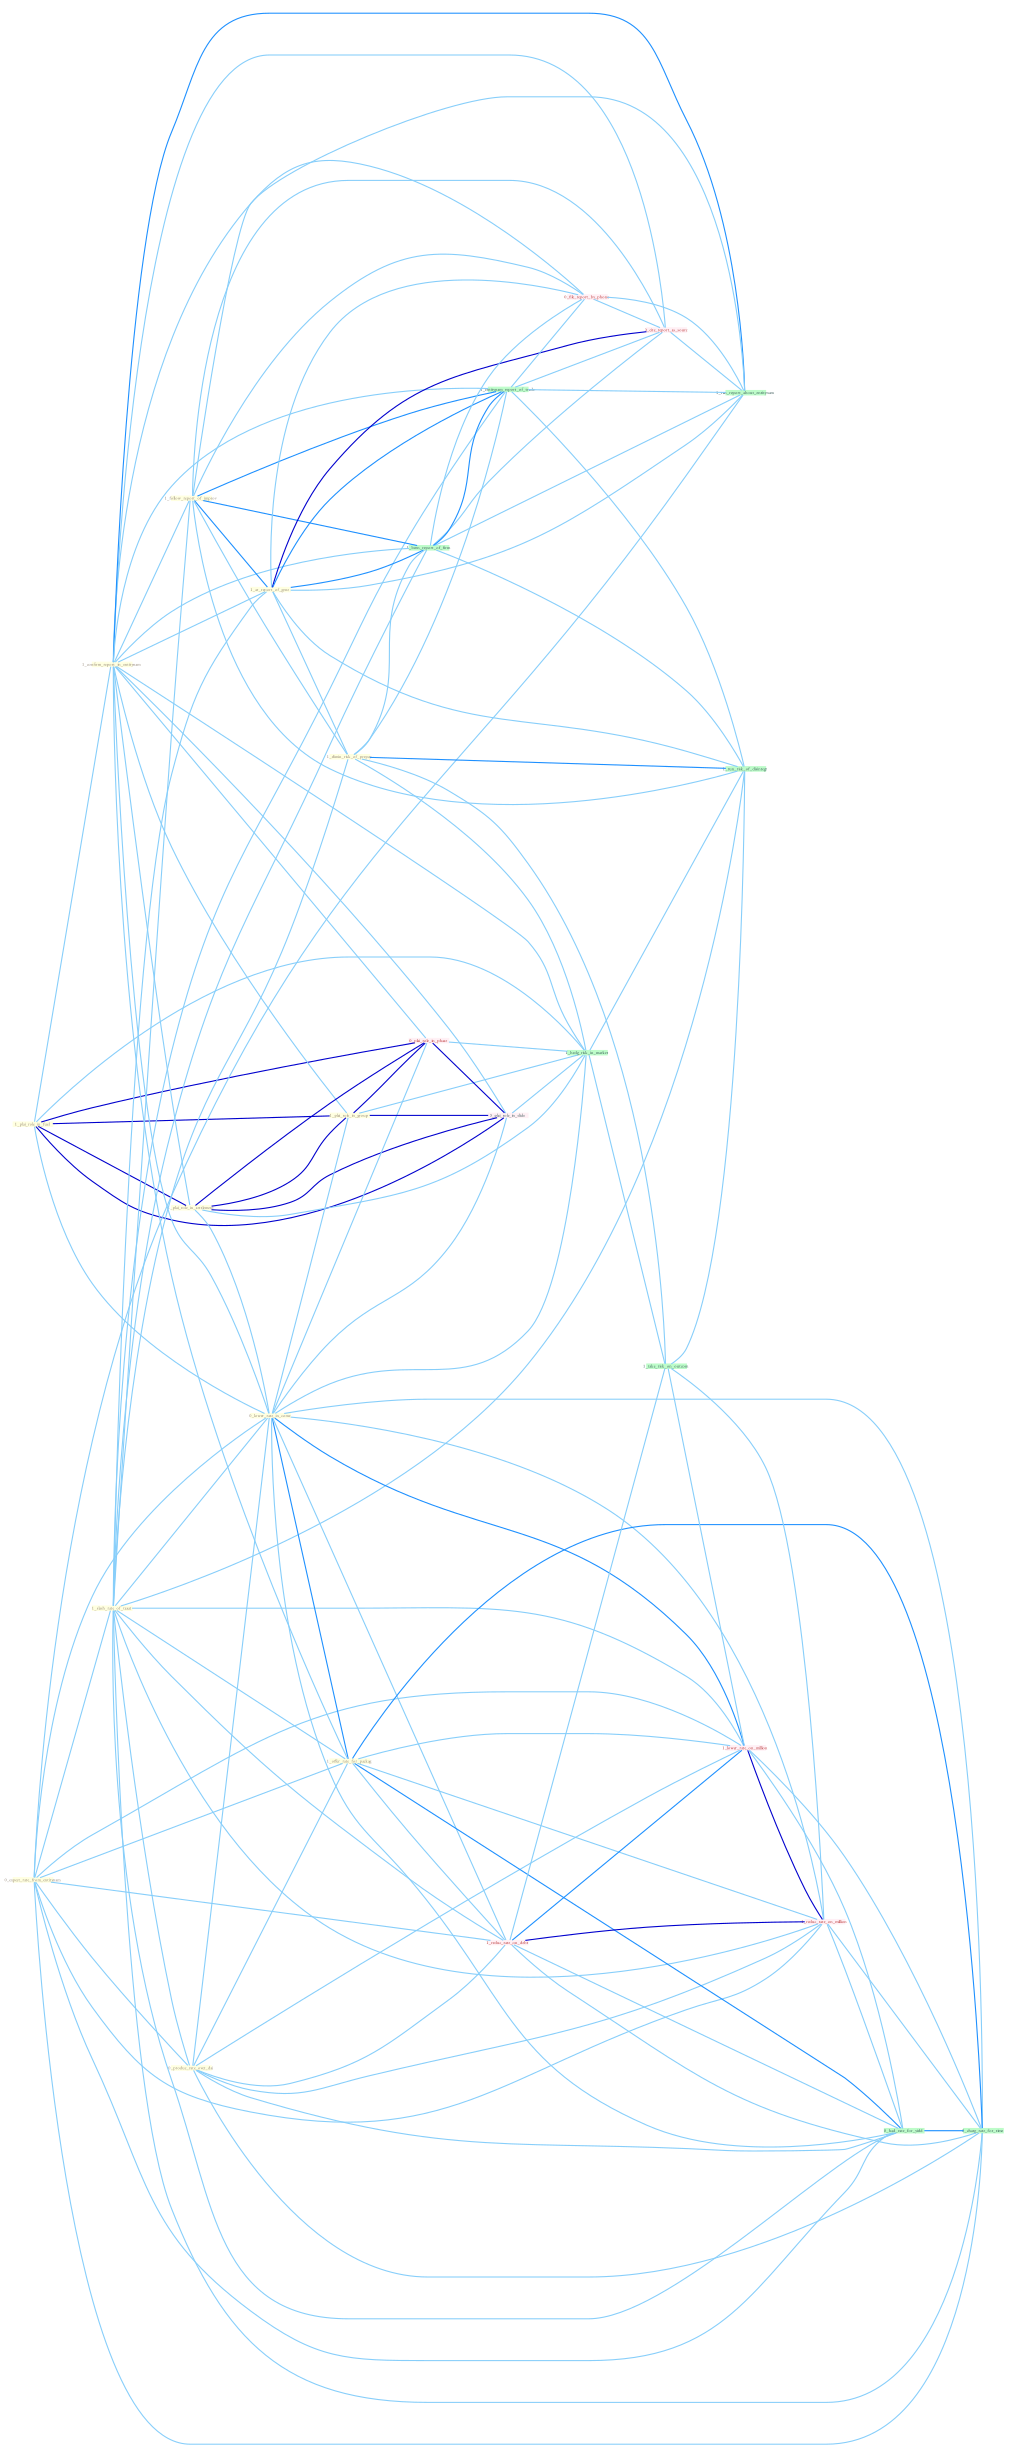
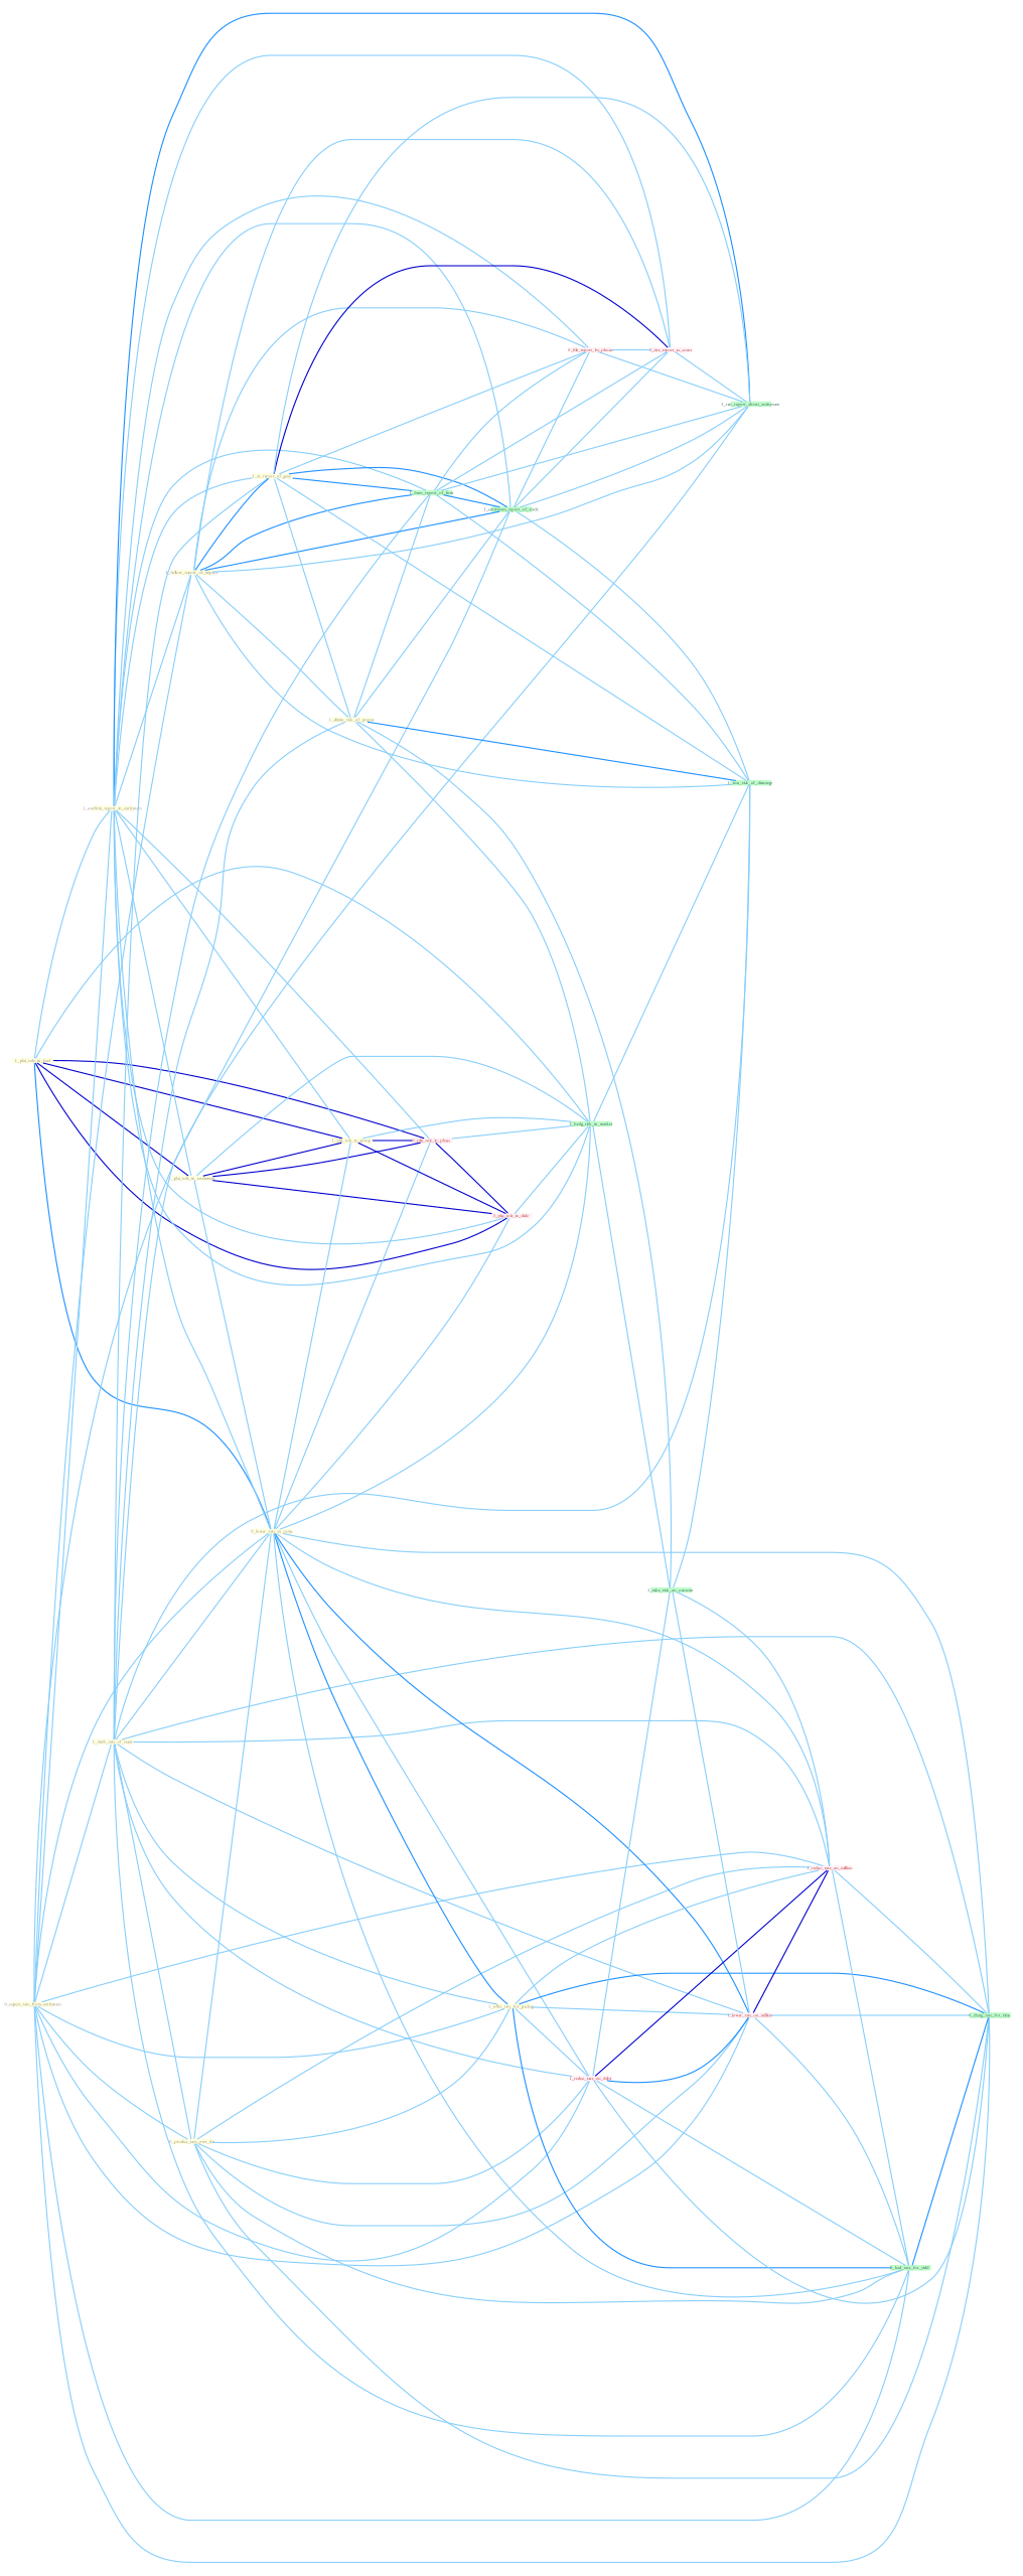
  graph {
    fontname="EB Garamond"
    rankdir=LR
    node [color="#ffffe0" fixedsize=true fontcolor="#8b7d6b" fontname="EB Garamond" fontsize=4 shape=polygon style=filled]
    edge [color="#87cefa" fontname="EB Garamond" w=1]
    "1_plai_role_in_fuel " [height=.06 width=.5]
    "0_expect_rate_from_entitynam " [height=.06 width=.5]
    "1_slash_rate_of_taxat " [height=.06 width=.5]
    "1_confirm_report_in_entitynam " [height=.06 width=.5]
    "1_plai_role_in_settlement " [height=.06 width=.5]
    "0_produc_rate_over_dai " [height=.06 width=.5]
    "1_follow_report_of_improv " [height=.06 width=.5]
    "0_lower_rate_in_come " [height=.06 width=.5]
    "1_plai_role_in_group " [height=.06 width=.5]
    "1_offer_rate_for_packag " [height=.06 width=.5]
    "1_ar_report_of_gene " [height=.06 width=.5]
    "1_elimin_risk_of_prepay " [height=.06 width=.5]
    "1_reduc_rate_on_debt " [color="#fff0f5" fontcolor="#b22222" height=.06 width=.5]
    "0_plai_role_in_phase " [color="#fff0f5" fontcolor="#b22222" height=.06 width=.5]
-   "0_plai_role_in_slide " [color="#fff0f5" fontcolor="#2f4f4f" height=.06 width=.5]
+   "0_plai_role_in_slide " [color="#fff0f5" fontcolor="#b22222" height=.06 width=.5]
    "0_file_report_by_phone " [color="#fff0f5" fontcolor="#b22222" height=.06 width=.5]
    "0_cite_report_as_sourc " [color="#fff0f5" fontcolor="#b22222" height=.06 width=.5]
    "1_lower_rate_on_million " [color="#fff0f5" fontcolor="#b22222" height=.06 width=.5]
    "1_reduc_rate_on_million " [color="#fff0f5" fontcolor="#b22222" height=.06 width=.5]
    "1_hedg_risk_in_market " [color="#BDFCC9" fontcolor="#2f4f4f" height=.06 width=.5]
    "0_had_rate_for_yield " [color="#BDFCC9" fontcolor="#2f4f4f" height=.06 width=.5]
    "0_charg_rate_for_time " [color="#BDFCC9" fontcolor="#2f4f4f" height=.06 width=.5]
    "1_ran_report_about_entitynam " [color="#BDFCC9" fontcolor="#2f4f4f" height=.06 width=.5]
    "1_been_report_of_firm " [color="#BDFCC9" fontcolor="#2f4f4f" height=.06 width=.5]
    "1_entitynam_report_of_trade " [color="#BDFCC9" fontcolor="#2f4f4f" height=.06 width=.5]
    "1_run_risk_of_disintegr " [color="#BDFCC9" fontcolor="#2f4f4f" height=.06 width=.5]
    "1_take_risk_on_outcom " [color="#BDFCC9" fontcolor="#2f4f4f" height=.06 width=.5]
    subgraph sub_1 {
      "1_plai_role_in_fuel "
      "0_expect_rate_from_entitynam "
      "1_slash_rate_of_taxat "
      "1_confirm_report_in_entitynam "
      "1_plai_role_in_settlement "
      "0_produc_rate_over_dai "
      "1_follow_report_of_improv "
      "0_lower_rate_in_come "
      "1_plai_role_in_group "
      "1_offer_rate_for_packag "
      "1_ar_report_of_gene "
      "1_elimin_risk_of_prepay "
    }
    subgraph sub_2 {
      "1_reduc_rate_on_debt "
      "0_plai_role_in_phase "
      "0_plai_role_in_slide "
      "0_file_report_by_phone "
      "0_cite_report_as_sourc "
      "1_lower_rate_on_million "
      "1_reduc_rate_on_million "
    }
    "1_plai_role_in_fuel " -- "1_confirm_report_in_entitynam "
    "1_plai_role_in_fuel " -- "1_plai_role_in_settlement " [color="#0000cd" w=3]
-   "1_plai_role_in_fuel " -- "0_lower_rate_in_come "
+   "1_plai_role_in_fuel " -- "0_lower_rate_in_come " [color="#1e90ff"]
    "1_plai_role_in_fuel " -- "1_plai_role_in_group " [color="#0000cd" w=3]
    "1_plai_role_in_fuel " -- "0_plai_role_in_phase " [color="#0000cd" w=3]
    "1_plai_role_in_fuel " -- "0_plai_role_in_slide " [color="#0000cd" w=3]
    "1_plai_role_in_fuel " -- "1_hedg_risk_in_market "
    "0_expect_rate_from_entitynam " -- "1_slash_rate_of_taxat "
-   "1_offer_rate_for_packag " -- "1_confirm_report_in_entitynam "
+   "0_expect_rate_from_entitynam " -- "1_confirm_report_in_entitynam "
    "0_expect_rate_from_entitynam " -- "0_produc_rate_over_dai "
    "0_expect_rate_from_entitynam " -- "0_lower_rate_in_come "
    "0_expect_rate_from_entitynam " -- "1_offer_rate_for_packag "
    "0_expect_rate_from_entitynam " -- "1_reduc_rate_on_debt "
    "0_expect_rate_from_entitynam " -- "1_lower_rate_on_million "
    "0_expect_rate_from_entitynam " -- "1_reduc_rate_on_million "
    "0_expect_rate_from_entitynam " -- "0_had_rate_for_yield "
    "0_expect_rate_from_entitynam " -- "0_charg_rate_for_time "
    "0_expect_rate_from_entitynam " -- "1_ran_report_about_entitynam "
    "1_slash_rate_of_taxat " -- "0_produc_rate_over_dai "
-   "1_slash_rate_of_taxat " -- "1_follow_report_of_improv "
+   "0_expect_rate_from_entitynam " -- "1_follow_report_of_improv "
    "1_slash_rate_of_taxat " -- "0_lower_rate_in_come "
    "1_slash_rate_of_taxat " -- "1_offer_rate_for_packag "
    "1_slash_rate_of_taxat " -- "1_ar_report_of_gene "
    "1_slash_rate_of_taxat " -- "1_elimin_risk_of_prepay "
    "1_slash_rate_of_taxat " -- "1_reduc_rate_on_debt "
    "1_slash_rate_of_taxat " -- "1_lower_rate_on_million "
    "1_slash_rate_of_taxat " -- "1_reduc_rate_on_million "
    "1_slash_rate_of_taxat " -- "0_had_rate_for_yield "
    "1_slash_rate_of_taxat " -- "0_charg_rate_for_time "
    "1_slash_rate_of_taxat " -- "1_been_report_of_firm "
    "1_slash_rate_of_taxat " -- "1_entitynam_report_of_trade "
    "1_slash_rate_of_taxat " -- "1_run_risk_of_disintegr "
    "1_confirm_report_in_entitynam " -- "1_plai_role_in_settlement "
    "1_confirm_report_in_entitynam " -- "1_follow_report_of_improv "
    "1_confirm_report_in_entitynam " -- "0_lower_rate_in_come "
    "1_confirm_report_in_entitynam " -- "1_plai_role_in_group "
    "1_confirm_report_in_entitynam " -- "1_ar_report_of_gene "
    "1_confirm_report_in_entitynam " -- "0_plai_role_in_phase "
    "1_confirm_report_in_entitynam " -- "0_plai_role_in_slide "
    "1_confirm_report_in_entitynam " -- "0_file_report_by_phone "
    "1_confirm_report_in_entitynam " -- "0_cite_report_as_sourc "
    "1_confirm_report_in_entitynam " -- "1_hedg_risk_in_market "
    "1_confirm_report_in_entitynam " -- "1_ran_report_about_entitynam " [color="#1e90ff" w=2]
    "1_confirm_report_in_entitynam " -- "1_been_report_of_firm "
    "1_confirm_report_in_entitynam " -- "1_entitynam_report_of_trade "
    "1_plai_role_in_settlement " -- "0_lower_rate_in_come "
    "1_plai_role_in_settlement " -- "1_plai_role_in_group " [color="#0000cd" w=3]
    "1_plai_role_in_settlement " -- "0_plai_role_in_phase " [color="#0000cd" w=3]
    "1_plai_role_in_settlement " -- "0_plai_role_in_slide " [color="#0000cd" w=3]
    "1_plai_role_in_settlement " -- "1_hedg_risk_in_market "
    "0_produc_rate_over_dai " -- "0_lower_rate_in_come "
    "0_produc_rate_over_dai " -- "1_offer_rate_for_packag "
    "0_produc_rate_over_dai " -- "1_reduc_rate_on_debt "
    "0_produc_rate_over_dai " -- "1_lower_rate_on_million "
    "0_produc_rate_over_dai " -- "1_reduc_rate_on_million "
    "0_produc_rate_over_dai " -- "0_had_rate_for_yield "
    "0_produc_rate_over_dai " -- "0_charg_rate_for_time "
    "1_follow_report_of_improv " -- "1_ar_report_of_gene " [color="#1e90ff" w=2]
    "1_follow_report_of_improv " -- "1_elimin_risk_of_prepay "
    "1_follow_report_of_improv " -- "0_file_report_by_phone "
    "1_follow_report_of_improv " -- "0_cite_report_as_sourc "
    "1_follow_report_of_improv " -- "1_ran_report_about_entitynam "
    "1_follow_report_of_improv " -- "1_been_report_of_firm " [color="#1e90ff" w=2]
    "1_follow_report_of_improv " -- "1_entitynam_report_of_trade " [color="#1e90ff" w=2]
    "1_follow_report_of_improv " -- "1_run_risk_of_disintegr "
    "0_lower_rate_in_come " -- "1_plai_role_in_group "
    "0_lower_rate_in_come " -- "1_offer_rate_for_packag " [color="#1e90ff"]
    "0_lower_rate_in_come " -- "1_reduc_rate_on_debt "
    "0_lower_rate_in_come " -- "0_plai_role_in_phase "
    "0_lower_rate_in_come " -- "0_plai_role_in_slide "
    "0_lower_rate_in_come " -- "1_lower_rate_on_million " [color="#1e90ff" w=2]
    "0_lower_rate_in_come " -- "1_reduc_rate_on_million "
    "0_lower_rate_in_come " -- "1_hedg_risk_in_market "
    "0_lower_rate_in_come " -- "0_had_rate_for_yield "
    "0_lower_rate_in_come " -- "0_charg_rate_for_time "
    "1_plai_role_in_group " -- "0_plai_role_in_phase " [color="#0000cd" w=3]
    "1_plai_role_in_group " -- "0_plai_role_in_slide " [color="#0000cd" w=3]
    "1_plai_role_in_group " -- "1_hedg_risk_in_market "
    "1_offer_rate_for_packag " -- "1_reduc_rate_on_debt "
    "1_offer_rate_for_packag " -- "1_lower_rate_on_million "
    "1_offer_rate_for_packag " -- "1_reduc_rate_on_million "
    "1_offer_rate_for_packag " -- "0_had_rate_for_yield " [color="#1e90ff" w=2]
    "1_offer_rate_for_packag " -- "0_charg_rate_for_time " [color="#1e90ff" w=2]
    "1_ar_report_of_gene " -- "1_elimin_risk_of_prepay "
    "1_ar_report_of_gene " -- "0_file_report_by_phone "
    "1_ar_report_of_gene " -- "0_cite_report_as_sourc " [color="#0000cd"]
    "1_ar_report_of_gene " -- "1_ran_report_about_entitynam "
    "1_ar_report_of_gene " -- "1_been_report_of_firm " [color="#1e90ff" w=2]
    "1_ar_report_of_gene " -- "1_entitynam_report_of_trade " [color="#1e90ff" w=2]
    "1_ar_report_of_gene " -- "1_run_risk_of_disintegr "
    "1_elimin_risk_of_prepay " -- "1_hedg_risk_in_market "
    "1_elimin_risk_of_prepay " -- "1_been_report_of_firm "
    "1_elimin_risk_of_prepay " -- "1_entitynam_report_of_trade "
    "1_elimin_risk_of_prepay " -- "1_run_risk_of_disintegr " [color="#1e90ff" w=2]
    "1_elimin_risk_of_prepay " -- "1_take_risk_on_outcom "
    "1_reduc_rate_on_debt " -- "1_lower_rate_on_million " [color="#1e90ff" w=2]
    "1_reduc_rate_on_debt " -- "1_reduc_rate_on_million " [color="#0000cd" w=3]
    "1_reduc_rate_on_debt " -- "0_had_rate_for_yield "
    "1_reduc_rate_on_debt " -- "0_charg_rate_for_time "
    "1_reduc_rate_on_debt " -- "1_take_risk_on_outcom "
    "0_plai_role_in_phase " -- "0_plai_role_in_slide " [color="#0000cd" w=3]
    "0_plai_role_in_phase " -- "1_hedg_risk_in_market "
    "0_plai_role_in_slide " -- "1_hedg_risk_in_market "
    "0_file_report_by_phone " -- "0_cite_report_as_sourc "
    "0_file_report_by_phone " -- "1_ran_report_about_entitynam "
    "0_cite_report_as_sourc " -- "1_ran_report_about_entitynam "
    "1_lower_rate_on_million " -- "1_reduc_rate_on_million " [color="#0000cd" w=3]
    "1_lower_rate_on_million " -- "0_had_rate_for_yield "
    "1_lower_rate_on_million " -- "0_charg_rate_for_time "
    "1_reduc_rate_on_million " -- "0_had_rate_for_yield "
    "1_reduc_rate_on_million " -- "0_charg_rate_for_time "
    "1_hedg_risk_in_market " -- "1_run_risk_of_disintegr "
    "1_hedg_risk_in_market " -- "1_take_risk_on_outcom "
    "0_had_rate_for_yield " -- "0_charg_rate_for_time " [color="#1e90ff" w=2]
    "1_been_report_of_firm " -- "0_file_report_by_phone "
    "1_been_report_of_firm " -- "0_cite_report_as_sourc "
    "1_been_report_of_firm " -- "1_ran_report_about_entitynam "
    "1_been_report_of_firm " -- "1_entitynam_report_of_trade " [color="#1e90ff" w=2]
    "1_been_report_of_firm " -- "1_run_risk_of_disintegr "
    "1_entitynam_report_of_trade " -- "0_file_report_by_phone "
    "1_entitynam_report_of_trade " -- "0_cite_report_as_sourc "
    "1_entitynam_report_of_trade " -- "1_ran_report_about_entitynam "
    "1_entitynam_report_of_trade " -- "1_run_risk_of_disintegr "
    "1_take_risk_on_outcom " -- "1_lower_rate_on_million "
    "1_take_risk_on_outcom " -- "1_reduc_rate_on_million "
    "1_take_risk_on_outcom " -- "1_run_risk_of_disintegr "
  }
